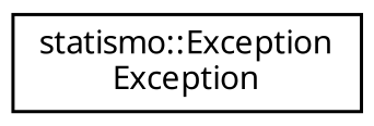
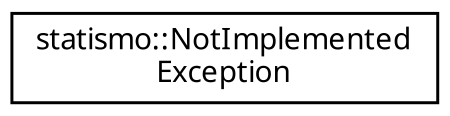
  digraph {
    rankdir=LR
-   n1 [color=black fillcolor=white fontname="FreeSans.ttf" fontsize=10 height=0.2 label="statismo::Exception\lException" shape=record style=filled width=0.4]
+   n1 [color=black fillcolor=white fontname="FreeSans.ttf" fontsize=10 height=0.2 label="statismo::NotImplemented\lException" shape=record style=filled width=0.4]
  }
